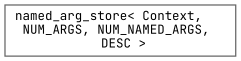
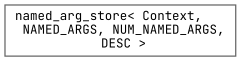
  digraph {
    rankdir=LR
    fontname="JetBrains Mono"
-   n1 [color=grey40 fillcolor=white fontname="JetBrains Mono" fontsize=10 height=0.2 label="named_arg_store\< Context,\l NUM_ARGS, NUM_NAMED_ARGS,\l DESC \>" shape=box style=filled width=0.4]
+   n1 [color=grey40 fillcolor=white fontname="JetBrains Mono" fontsize=10 height=0.2 label="named_arg_store\< Context,\l NAMED_ARGS, NUM_NAMED_ARGS,\l DESC \>" shape=box style=filled width=0.4]
  }
